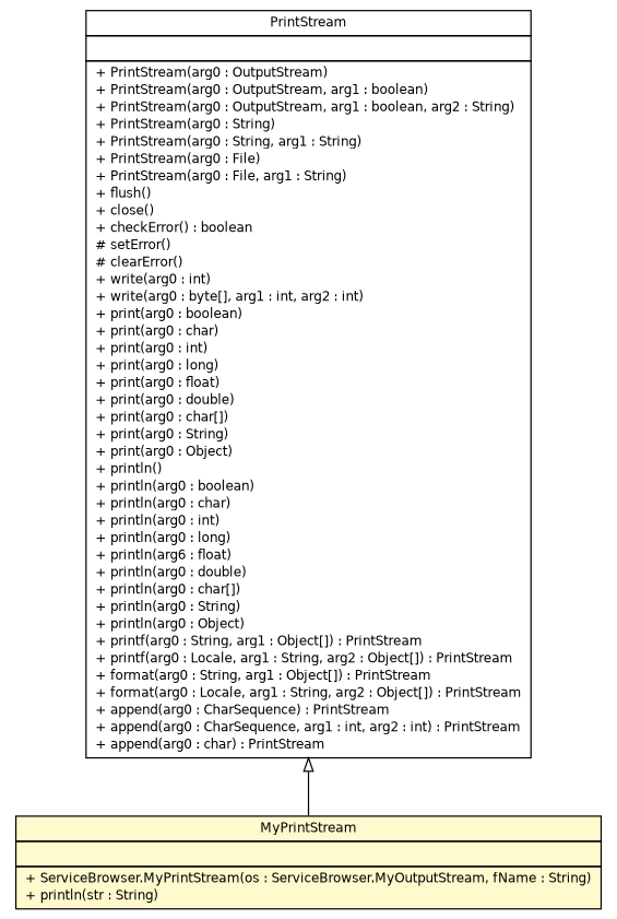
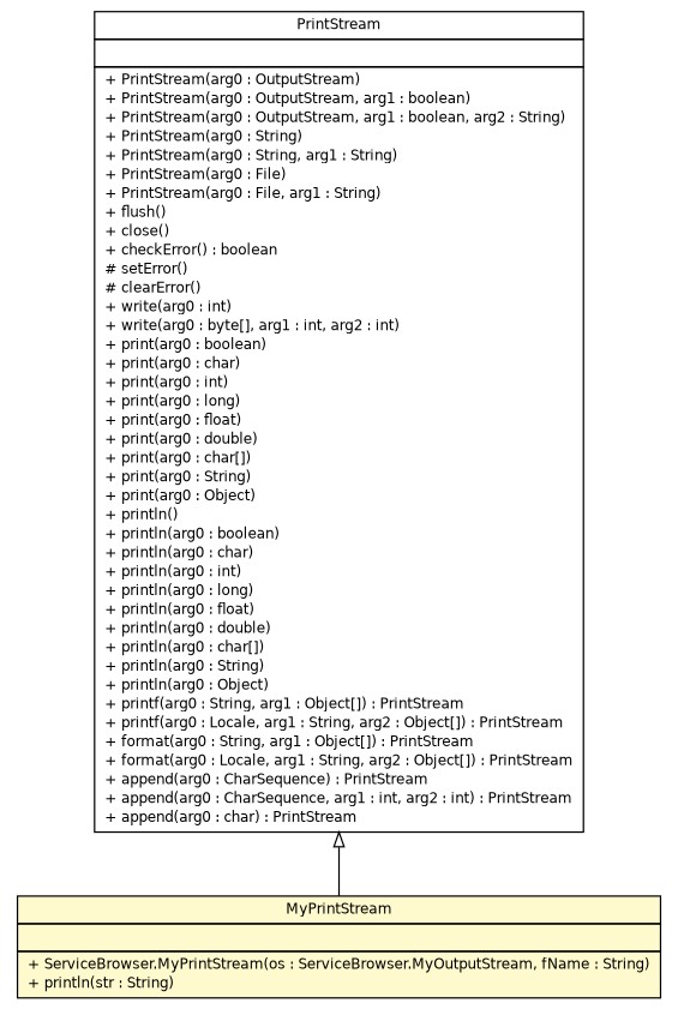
  digraph {
    nodesep=0.25
    ranksep=0.5
    node [fontcolor=black fontname=Helvetica fontsize=10.0 shape=plaintext]
    n1 [label=<<table title="sorcer.ssb.tools.plugin.browser.ServiceBrowser.MyPrintStream" border="0" cellborder="1" cellspacing="0" cellpadding="2" port="p" bgcolor="lemonChiffon" href="./ServiceBrowser.MyPrintStream.html"> 		<tr><td><table border="0" cellspacing="0" cellpadding="1"> <tr><td align="center" balign="center"> MyPrintStream </td></tr> 		</table></td></tr> 		<tr><td><table border="0" cellspacing="0" cellpadding="1"> <tr><td align="left" balign="left">  </td></tr> 		</table></td></tr> 		<tr><td><table border="0" cellspacing="0" cellpadding="1"> <tr><td align="left" balign="left"> + ServiceBrowser.MyPrintStream(os : ServiceBrowser.MyOutputStream, fName : String) </td></tr> <tr><td align="left" balign="left"> + println(str : String) </td></tr> 		</table></td></tr> 		</table>>]
-   n2 [label=<<table title="java.io.PrintStream" border="0" cellborder="1" cellspacing="0" cellpadding="2" port="p" href="http://docs.oracle.com/javase/7/docs/api/java/io/PrintStream.html"> 		<tr><td><table border="0" cellspacing="0" cellpadding="1"> <tr><td align="center" balign="center"> PrintStream </td></tr> 		</table></td></tr> 		<tr><td><table border="0" cellspacing="0" cellpadding="1"> <tr><td align="left" balign="left">  </td></tr> 		</table></td></tr> 		<tr><td><table border="0" cellspacing="0" cellpadding="1"> <tr><td align="left" balign="left"> + PrintStream(arg0 : OutputStream) </td></tr> <tr><td align="left" balign="left"> + PrintStream(arg0 : OutputStream, arg1 : boolean) </td></tr> <tr><td align="left" balign="left"> + PrintStream(arg0 : OutputStream, arg1 : boolean, arg2 : String) </td></tr> <tr><td align="left" balign="left"> + PrintStream(arg0 : String) </td></tr> <tr><td align="left" balign="left"> + PrintStream(arg0 : String, arg1 : String) </td></tr> <tr><td align="left" balign="left"> + PrintStream(arg0 : File) </td></tr> <tr><td align="left" balign="left"> + PrintStream(arg0 : File, arg1 : String) </td></tr> <tr><td align="left" balign="left"> + flush() </td></tr> <tr><td align="left" balign="left"> + close() </td></tr> <tr><td align="left" balign="left"> + checkError() : boolean </td></tr> <tr><td align="left" balign="left"> # setError() </td></tr> <tr><td align="left" balign="left"> # clearError() </td></tr> <tr><td align="left" balign="left"> + write(arg0 : int) </td></tr> <tr><td align="left" balign="left"> + write(arg0 : byte[], arg1 : int, arg2 : int) </td></tr> <tr><td align="left" balign="left"> + print(arg0 : boolean) </td></tr> <tr><td align="left" balign="left"> + print(arg0 : char) </td></tr> <tr><td align="left" balign="left"> + print(arg0 : int) </td></tr> <tr><td align="left" balign="left"> + print(arg0 : long) </td></tr> <tr><td align="left" balign="left"> + print(arg0 : float) </td></tr> <tr><td align="left" balign="left"> + print(arg0 : double) </td></tr> <tr><td align="left" balign="left"> + print(arg0 : char[]) </td></tr> <tr><td align="left" balign="left"> + print(arg0 : String) </td></tr> <tr><td align="left" balign="left"> + print(arg0 : Object) </td></tr> <tr><td align="left" balign="left"> + println() </td></tr> <tr><td align="left" balign="left"> + println(arg0 : boolean) </td></tr> <tr><td align="left" balign="left"> + println(arg0 : char) </td></tr> <tr><td align="left" balign="left"> + println(arg0 : int) </td></tr> <tr><td align="left" balign="left"> + println(arg0 : long) </td></tr> <tr><td align="left" balign="left"> + println(arg6 : float) </td></tr> <tr><td align="left" balign="left"> + println(arg0 : double) </td></tr> <tr><td align="left" balign="left"> + println(arg0 : char[]) </td></tr> <tr><td align="left" balign="left"> + println(arg0 : String) </td></tr> <tr><td align="left" balign="left"> + println(arg0 : Object) </td></tr> <tr><td align="left" balign="left"> + printf(arg0 : String, arg1 : Object[]) : PrintStream </td></tr> <tr><td align="left" balign="left"> + printf(arg0 : Locale, arg1 : String, arg2 : Object[]) : PrintStream </td></tr> <tr><td align="left" balign="left"> + format(arg0 : String, arg1 : Object[]) : PrintStream </td></tr> <tr><td align="left" balign="left"> + format(arg0 : Locale, arg1 : String, arg2 : Object[]) : PrintStream </td></tr> <tr><td align="left" balign="left"> + append(arg0 : CharSequence) : PrintStream </td></tr> <tr><td align="left" balign="left"> + append(arg0 : CharSequence, arg1 : int, arg2 : int) : PrintStream </td></tr> <tr><td align="left" balign="left"> + append(arg0 : char) : PrintStream </td></tr> 		</table></td></tr> 		</table>>]
+   n2 [label=<<table title="java.io.PrintStream" border="0" cellborder="1" cellspacing="0" cellpadding="2" port="p" href="http://docs.oracle.com/javase/7/docs/api/java/io/PrintStream.html"> 		<tr><td><table border="0" cellspacing="0" cellpadding="1"> <tr><td align="center" balign="center"> PrintStream </td></tr> 		</table></td></tr> 		<tr><td><table border="0" cellspacing="0" cellpadding="1"> <tr><td align="left" balign="left">  </td></tr> 		</table></td></tr> 		<tr><td><table border="0" cellspacing="0" cellpadding="1"> <tr><td align="left" balign="left"> + PrintStream(arg0 : OutputStream) </td></tr> <tr><td align="left" balign="left"> + PrintStream(arg0 : OutputStream, arg1 : boolean) </td></tr> <tr><td align="left" balign="left"> + PrintStream(arg0 : OutputStream, arg1 : boolean, arg2 : String) </td></tr> <tr><td align="left" balign="left"> + PrintStream(arg0 : String) </td></tr> <tr><td align="left" balign="left"> + PrintStream(arg0 : String, arg1 : String) </td></tr> <tr><td align="left" balign="left"> + PrintStream(arg0 : File) </td></tr> <tr><td align="left" balign="left"> + PrintStream(arg0 : File, arg1 : String) </td></tr> <tr><td align="left" balign="left"> + flush() </td></tr> <tr><td align="left" balign="left"> + close() </td></tr> <tr><td align="left" balign="left"> + checkError() : boolean </td></tr> <tr><td align="left" balign="left"> # setError() </td></tr> <tr><td align="left" balign="left"> # clearError() </td></tr> <tr><td align="left" balign="left"> + write(arg0 : int) </td></tr> <tr><td align="left" balign="left"> + write(arg0 : byte[], arg1 : int, arg2 : int) </td></tr> <tr><td align="left" balign="left"> + print(arg0 : boolean) </td></tr> <tr><td align="left" balign="left"> + print(arg0 : char) </td></tr> <tr><td align="left" balign="left"> + print(arg0 : int) </td></tr> <tr><td align="left" balign="left"> + print(arg0 : long) </td></tr> <tr><td align="left" balign="left"> + print(arg0 : float) </td></tr> <tr><td align="left" balign="left"> + print(arg0 : double) </td></tr> <tr><td align="left" balign="left"> + print(arg0 : char[]) </td></tr> <tr><td align="left" balign="left"> + print(arg0 : String) </td></tr> <tr><td align="left" balign="left"> + print(arg0 : Object) </td></tr> <tr><td align="left" balign="left"> + println() </td></tr> <tr><td align="left" balign="left"> + println(arg0 : boolean) </td></tr> <tr><td align="left" balign="left"> + println(arg0 : char) </td></tr> <tr><td align="left" balign="left"> + println(arg0 : int) </td></tr> <tr><td align="left" balign="left"> + println(arg0 : long) </td></tr> <tr><td align="left" balign="left"> + println(arg0 : float) </td></tr> <tr><td align="left" balign="left"> + println(arg0 : double) </td></tr> <tr><td align="left" balign="left"> + println(arg0 : char[]) </td></tr> <tr><td align="left" balign="left"> + println(arg0 : String) </td></tr> <tr><td align="left" balign="left"> + println(arg0 : Object) </td></tr> <tr><td align="left" balign="left"> + printf(arg0 : String, arg1 : Object[]) : PrintStream </td></tr> <tr><td align="left" balign="left"> + printf(arg0 : Locale, arg1 : String, arg2 : Object[]) : PrintStream </td></tr> <tr><td align="left" balign="left"> + format(arg0 : String, arg1 : Object[]) : PrintStream </td></tr> <tr><td align="left" balign="left"> + format(arg0 : Locale, arg1 : String, arg2 : Object[]) : PrintStream </td></tr> <tr><td align="left" balign="left"> + append(arg0 : CharSequence) : PrintStream </td></tr> <tr><td align="left" balign="left"> + append(arg0 : CharSequence, arg1 : int, arg2 : int) : PrintStream </td></tr> <tr><td align="left" balign="left"> + append(arg0 : char) : PrintStream </td></tr> 		</table></td></tr> 		</table>>]
    n2 -> n1 [arrowtail=empty dir=back fontname=Helvetica fontsize=10 headport=p labelfontname=Helvetica labelfontsize=10 tailport=p]
  }
